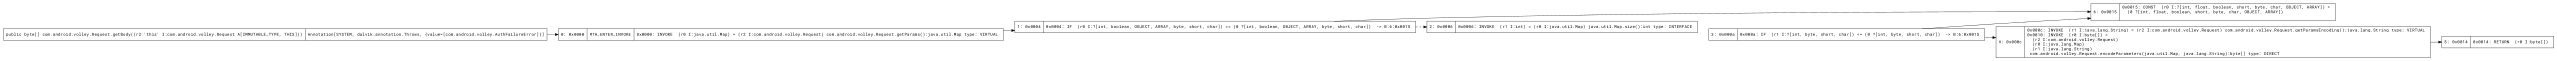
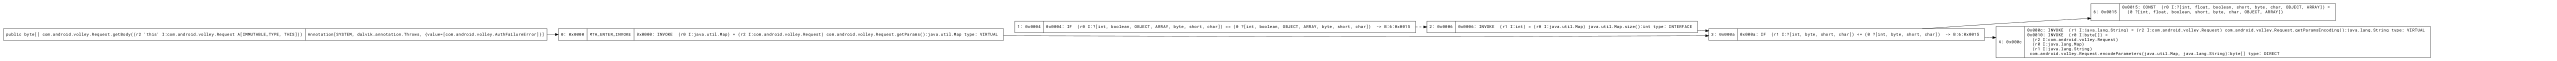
  digraph {
    fontname="Roboto Mono"
    rankdir=LR
    node [fontname="Roboto Mono" shape=record]
    edge [fontname="Roboto Mono"]
    n1 [label="{0\:\ 0x0000|MTH_ENTER_INVOKE\l|0x0000: INVOKE  (r0 I:java.util.Map) = (r2 I:com.android.volley.Request) com.android.volley.Request.getParams():java.util.Map type: VIRTUAL \l}"]
    n2 [label="{1\:\ 0x0004|0x0004: IF  (r0 I:?[int, boolean, OBJECT, ARRAY, byte, short, char]) == (0 ?[int, boolean, OBJECT, ARRAY, byte, short, char])  \-\> B:6:0x0015 \l}"]
    n3 [label="{2\:\ 0x0006|0x0006: INVOKE  (r1 I:int) = (r0 I:java.util.Map) java.util.Map.size():int type: INTERFACE \l}"]
    n4 [label="{6\:\ 0x0015|0x0015: CONST  (r0 I:?[int, float, boolean, short, byte, char, OBJECT, ARRAY]) = \l  (0 ?[int, float, boolean, short, byte, char, OBJECT, ARRAY])\l \l}"]
    n5 [label="{3\:\ 0x000a|0x000a: IF  (r1 I:?[int, byte, short, char]) \<= (0 ?[int, byte, short, char])  \-\> B:6:0x0015 \l}"]
    n6 [label="{4\:\ 0x000c|0x000c: INVOKE  (r1 I:java.lang.String) = (r2 I:com.android.volley.Request) com.android.volley.Request.getParamsEncoding():java.lang.String type: VIRTUAL \l0x0010: INVOKE  (r0 I:byte[]) = \l  (r2 I:com.android.volley.Request)\l  (r0 I:java.lang.Map)\l  (r1 I:java.lang.String)\l com.android.volley.Request.encodeParameters(java.util.Map, java.lang.String):byte[] type: DIRECT \l}"]
-   n7 [label="{5\:\ 0x0014|0x0014: RETURN  (r0 I:byte[]) \l}"]
    n8 [label="{public byte[] com.android.volley.Request.getBody((r2 'this' I:com.android.volley.Request A[IMMUTABLE_TYPE, THIS]))  | Annotation[SYSTEM, dalvik.annotation.Throws, \{value=[com.android.volley.AuthFailureError]\}]\l}"]
-   n1 -> n2
+   n1 -> n5
    n2 -> n3 [style=dashed]
-   n2 -> n4
+   n3 -> n5
    n5 -> n4
    n5 -> n6 [style=solid]
-   n6 -> n7
    n8 -> n1
  }
